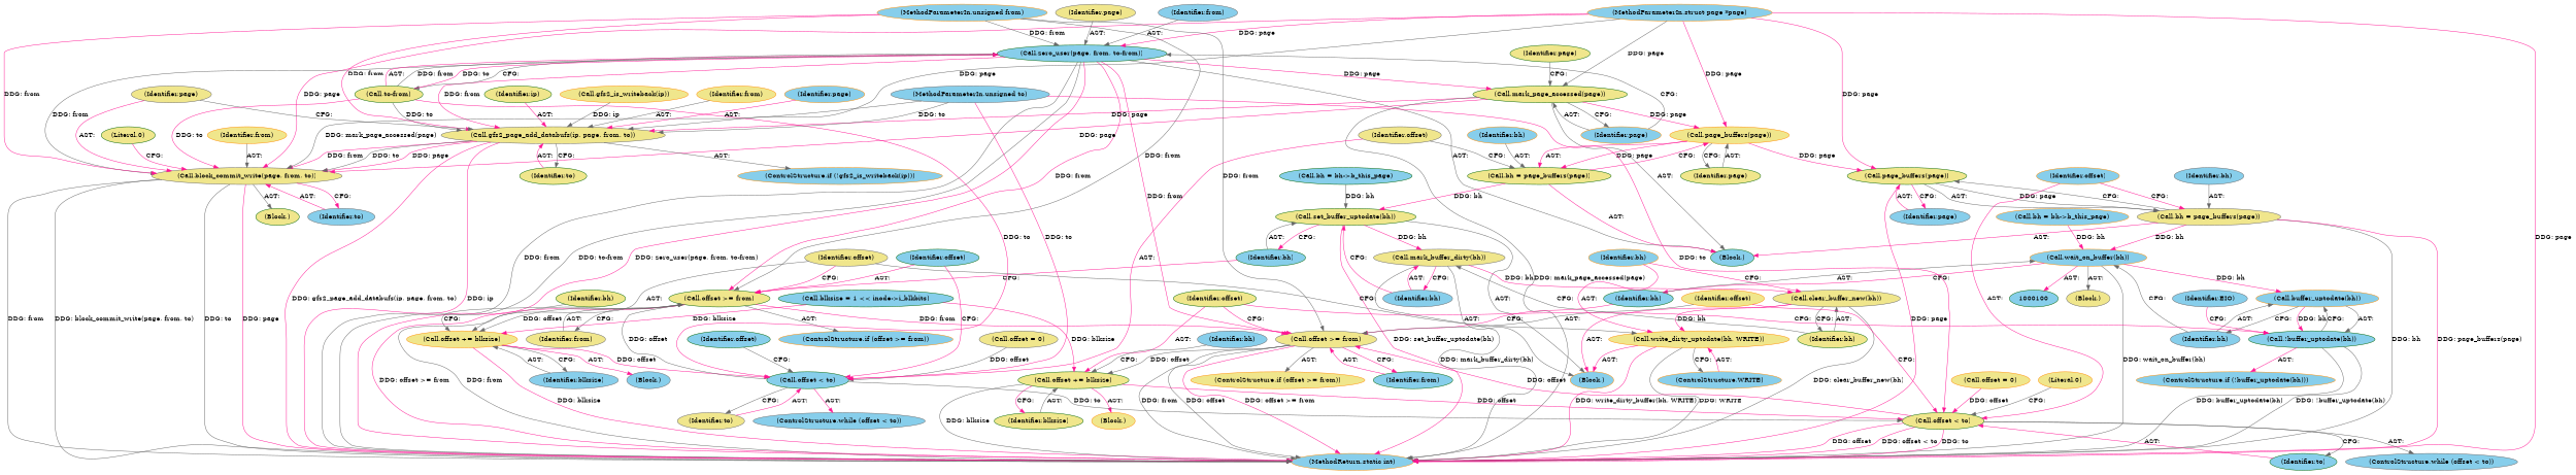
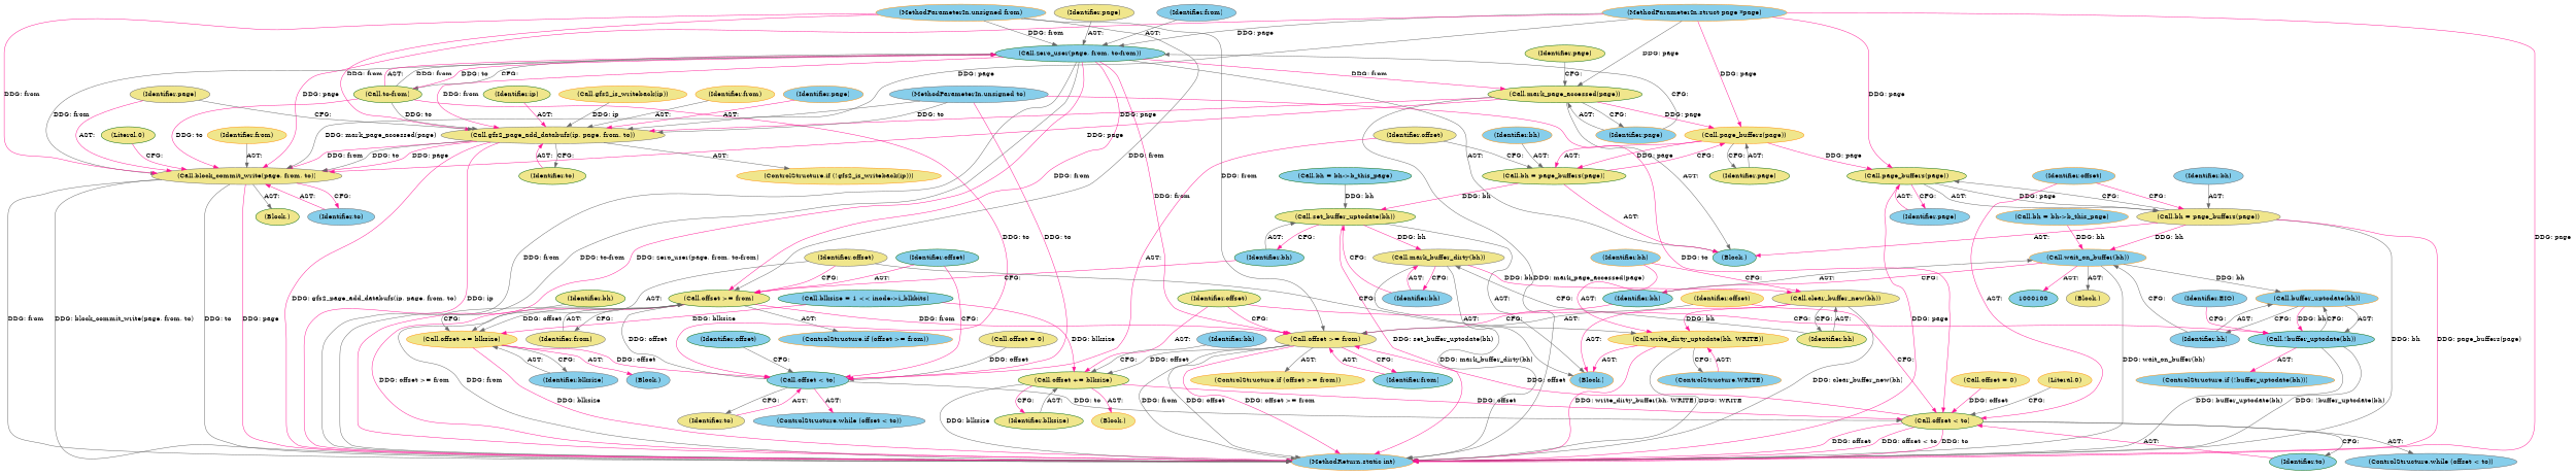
  digraph {
    node [color=darkgreen fillcolor=khaki style=filled]
    edge [color=deeppink]
    n1 [color=darkorange fillcolor=skyblue label="(MethodParameterIn,struct page *page)"]
    n2 [fillcolor=skyblue label="(Call,zero_user(page, from, to-from))"]
    n3 [label="(Call,mark_page_accessed(page))"]
    n4 [color=gray40 label="(Call,gfs2_page_add_databufs(ip, page, from, to))"]
    n5 [color=gray40 label="(Call,block_commit_write(page, from, to))"]
    n6 [color=darkorange label="(Call,page_buffers(page))"]
    n7 [label="(Call,page_buffers(page))"]
    n8 [color=darkorange fillcolor=skyblue label="(MethodReturn,static int)"]
    n9 [label="(Call,offset >= from)"]
    n10 [color=gray40 label="(Call,offset >= from)"]
    n11 [label="(Call,to-from)"]
    n12 [fillcolor=skyblue label="(Block,)"]
    n13 [color=darkorange fillcolor=skyblue label="(Identifier,page)"]
    n14 [label="(Identifier,to)"]
-   n15 [color=darkorange fillcolor=skyblue label="(ControlStructure,if (!gfs2_is_writeback(ip)))"]
+   n15 [color=darkorange label="(ControlStructure,if (!gfs2_is_writeback(ip)))"]
    n16 [label="(Block,)"]
    n17 [color=gray40 fillcolor=skyblue label="(Identifier,to)"]
    n18 [label="(Call,bh = page_buffers(page))"]
    n19 [label="(Identifier,page)"]
    n20 [color=gray40 label="(Call,bh = page_buffers(page))"]
    n21 [color=gray40 fillcolor=skyblue label="(Identifier,page)"]
    1000100 [fillcolor=skyblue]
    n23 [color=darkorange label="(Call,offset += blksize)"]
    n24 [color=darkorange fillcolor=skyblue label="(ControlStructure,if (offset >= from))"]
    n25 [color=gray40 label="(Identifier,from)"]
    n26 [label="(Call,offset += blksize)"]
    n27 [color=darkorange label="(ControlStructure,if (offset >= from))"]
    n28 [fillcolor=skyblue label="(Identifier,from)"]
    n29 [fillcolor=skyblue label="(Call,offset < to)"]
    n30 [label="(Call,set_buffer_uptodate(bh))"]
    n31 [color=gray40 label="(Call,mark_buffer_dirty(bh))"]
    n32 [fillcolor=skyblue label="(Identifier,bh)"]
    n33 [color=darkorange fillcolor=skyblue label="(Block,)"]
    n34 [color=gray40 label="(Call,clear_buffer_new(bh))"]
    n35 [color=gray40 fillcolor=skyblue label="(Identifier,bh)"]
    n36 [color=darkorange label="(Call,write_dirty_uptodate(bh, WRITE))"]
    n37 [label="(Identifier,bh)"]
    n38 [color=darkorange fillcolor=skyblue label="(ControlStructure,WRITE)"]
    n39 [color=darkorange fillcolor=skyblue label="(Call,wait_on_buffer(bh))"]
    n40 [color=darkorange fillcolor=skyblue label="(Call,buffer_uptodate(bh))"]
    n41 [fillcolor=skyblue label="(Identifier,bh)"]
    n42 [color=gray40 label="(Block,)"]
    n43 [fillcolor=skyblue label="(Call,!buffer_uptodate(bh))"]
    n44 [color=gray40 fillcolor=skyblue label="(Identifier,bh)"]
    n45 [color=darkorange fillcolor=skyblue label="(ControlStructure,if (!buffer_uptodate(bh)))"]
    n46 [color=gray40 fillcolor=skyblue label="(Identifier,blksize)"]
    n47 [color=gray40 fillcolor=skyblue label="(Block,)"]
    n48 [label="(Call,offset < to)"]
    n49 [color=gray40 fillcolor=skyblue label="(ControlStructure,while (offset < to))"]
    n50 [color=gray40 label="(Identifier,to)"]
    n51 [color=gray40 fillcolor=skyblue label="(ControlStructure,while (offset < to))"]
    n52 [fillcolor=skyblue label="(Identifier,to)"]
    n53 [color=darkorange label="(Block,)"]
    n54 [label="(Identifier,blksize)"]
    n55 [label="(Literal,0)"]
    n56 [fillcolor=skyblue label="(Call,bh = bh->b_this_page)"]
    n57 [color=gray40 label="(Call,offset = 0)"]
    n58 [color=gray40 label="(Identifier,page)"]
    n59 [label="(Identifier,ip)"]
    n60 [color=darkorange fillcolor=skyblue label="(Call,bh = bh->b_this_page)"]
    n61 [color=darkorange label="(Identifier,offset)"]
    n62 [color=gray40 fillcolor=skyblue label="(Identifier,EIO)"]
    n63 [color=darkorange fillcolor=skyblue label="(Identifier,bh)"]
    n64 [color=gray40 label="(Identifier,offset)"]
    n65 [color=darkorange label="(Call,offset = 0)"]
    n66 [color=gray40 fillcolor=skyblue label="(Identifier,from)"]
    n67 [color=darkorange fillcolor=skyblue label="(Identifier,page)"]
    n68 [color=darkorange fillcolor=skyblue label="(MethodParameterIn,unsigned from)"]
    n69 [color=darkorange fillcolor=skyblue label="(Identifier,bh)"]
    n70 [fillcolor=skyblue label="(Call,blksize = 1 << inode->i_blkbits)"]
    n71 [label="(Identifier,offset)"]
    n72 [label="(Identifier,page)"]
    n73 [color=darkorange label="(Call,gfs2_is_writeback(ip))"]
    n74 [color=gray40 label="(Identifier,offset)"]
    n75 [color=gray40 fillcolor=skyblue label="(MethodParameterIn,unsigned to)"]
    n76 [color=darkorange label="(Identifier,from)"]
    n77 [fillcolor=skyblue label="(Identifier,offset)"]
    n78 [label="(Identifier,bh)"]
    n79 [color=gray40 fillcolor=skyblue label="(Identifier,bh)"]
    n80 [color=gray40 label="(Identifier,page)"]
    n81 [color=darkorange fillcolor=skyblue label="(Identifier,offset)"]
    n82 [fillcolor=skyblue label="(Identifier,offset)"]
    n83 [color=gray40 fillcolor=skyblue label="(Identifier,bh)"]
    n84 [color=darkorange label="(Literal,0)"]
    n85 [color=darkorange label="(Identifier,from)"]
-   n1 -> n2 [label="DDG: page"]
+   n1 -> n2 [color=gray40 label="DDG: page"]
    n1 -> n3 [color=gray40 label="DDG: page"]
    n1 -> n4 [color=gray40 label="DDG: page"]
    n1 -> n5 [label="DDG: page"]
    n1 -> n6 [label="DDG: page"]
    n1 -> n7 [label="DDG: page"]
    n1 -> n8 [label="DDG: page"]
-   n2 -> n3 [label="DDG: page"]
+   n2 -> n3 [label="DDG: from"]
    n2 -> n4 [label="DDG: from"]
    n2 -> n5 [color=gray40 label="DDG: from"]
    n2 -> n8 [color=gray40 label="DDG: from"]
    n2 -> n8 [color=gray40 label="DDG: to-from"]
    n2 -> n8 [label="DDG: zero_user(page, from, to-from)"]
    n2 -> n9 [label="DDG: from"]
    n2 -> n10 [label="DDG: from"]
    n2 -> n11 [color=gray40 label="CFG: "]
    n2 -> n12 [color=gray40 label="AST: "]
    n3 -> n4 [label="DDG: page"]
    n3 -> n5 [label="DDG: page"]
    n3 -> n6 [label="DDG: page"]
    n3 -> n8 [color=gray40 label="DDG: mark_page_accessed(page)"]
    n3 -> n12 [color=gray40 label="AST: "]
    n3 -> n13 [color=gray40 label="CFG: "]
    n4 -> n5 [label="DDG: page"]
    n4 -> n5 [label="DDG: from"]
    n4 -> n5 [color=gray40 label="DDG: to"]
    n4 -> n8 [label="DDG: gfs2_page_add_databufs(ip, page, from, to)"]
    n4 -> n8 [label="DDG: ip"]
    n4 -> n14 [color=gray40 label="CFG: "]
    n4 -> n15 [color=gray40 label="AST: "]
    n5 -> n8 [color=gray40 label="DDG: to"]
    n5 -> n8 [label="DDG: page"]
    n5 -> n8 [color=gray40 label="DDG: from"]
    n5 -> n8 [color=gray40 label="DDG: block_commit_write(page, from, to)"]
    n5 -> n16 [color=gray40 label="AST: "]
    n5 -> n17 [label="CFG: "]
    n6 -> n7 [label="DDG: page"]
    n6 -> n18 [label="AST: "]
    n6 -> n18 [label="DDG: page"]
    n6 -> n19 [color=gray40 label="CFG: "]
    n7 -> n8 [label="DDG: page"]
    n7 -> n20 [color=gray40 label="AST: "]
    n7 -> n20 [color=gray40 label="DDG: page"]
    n7 -> n21 [label="CFG: "]
    n9 -> n8 [color=gray40 label="DDG: from"]
    n9 -> n8 [label="DDG: offset >= from"]
    n9 -> n10 [label="DDG: from"]
    n9 -> n23 [color=gray40 label="DDG: offset"]
    n9 -> n24 [color=gray40 label="AST: "]
    n9 -> n25 [color=gray40 label="CFG: "]
    n10 -> n8 [color=gray40 label="DDG: offset"]
    n10 -> n8 [label="DDG: offset >= from"]
    n10 -> n8 [color=gray40 label="DDG: from"]
    n10 -> n26 [color=gray40 label="DDG: offset"]
    n10 -> n27 [color=gray40 label="AST: "]
    n10 -> n28 [label="CFG: "]
    n11 -> n2 [label="AST: "]
    n11 -> n2 [color=gray40 label="DDG: from"]
    n11 -> n2 [label="DDG: to"]
    n11 -> n4 [color=gray40 label="DDG: to"]
    n11 -> n5 [label="DDG: to"]
    n11 -> n29 [label="DDG: to"]
    n13 -> n2 [color=gray40 label="CFG: "]
    n13 -> n3 [color=gray40 label="AST: "]
    n14 -> n4 [label="AST: "]
    n17 -> n5 [label="AST: "]
    n18 -> n6 [label="CFG: "]
    n18 -> n12 [label="AST: "]
    n18 -> n30 [label="DDG: bh"]
    n19 -> n6 [color=gray40 label="AST: "]
    n20 -> n7 [color=gray40 label="CFG: "]
    n20 -> n8 [color=gray40 label="DDG: bh"]
    n20 -> n8 [label="DDG: page_buffers(page)"]
    n20 -> n12 [label="AST: "]
    n20 -> n39 [label="DDG: bh"]
    n21 -> n7 [label="AST: "]
    n23 -> n8 [label="DDG: blksize"]
    n23 -> n29 [label="DDG: offset"]
    n23 -> n46 [color=gray40 label="CFG: "]
    n23 -> n47 [label="AST: "]
    n25 -> n9 [color=gray40 label="AST: "]
    n26 -> n8 [color=gray40 label="DDG: blksize"]
    n26 -> n48 [label="DDG: offset"]
    n26 -> n53 [label="AST: "]
    n26 -> n54 [label="CFG: "]
    n28 -> n10 [label="AST: "]
    n29 -> n9 [color=gray40 label="DDG: offset"]
    n29 -> n48 [color=gray40 label="DDG: to"]
    n29 -> n49 [label="AST: "]
    n29 -> n50 [color=gray40 label="CFG: "]
    n30 -> n8 [label="DDG: set_buffer_uptodate(bh)"]
    n30 -> n31 [label="DDG: bh"]
    n30 -> n32 [label="CFG: "]
    n30 -> n33 [color=gray40 label="AST: "]
    n31 -> n8 [color=gray40 label="DDG: mark_buffer_dirty(bh)"]
    n31 -> n33 [color=gray40 label="AST: "]
    n31 -> n34 [label="DDG: bh"]
    n31 -> n35 [label="CFG: "]
    n32 -> n9 [label="CFG: "]
    n32 -> n30 [color=gray40 label="AST: "]
    n34 -> n8 [color=gray40 label="DDG: clear_buffer_new(bh)"]
    n34 -> n33 [label="AST: "]
    n34 -> n36 [label="DDG: bh"]
    n34 -> n37 [color=gray40 label="CFG: "]
    n35 -> n30 [label="CFG: "]
    n35 -> n31 [label="AST: "]
    n36 -> n8 [label="DDG: write_dirty_buffer(bh, WRITE)"]
    n36 -> n8 [color=gray40 label="DDG: WRITE"]
    n36 -> n33 [label="AST: "]
    n36 -> n38 [color=gray40 label="CFG: "]
    n37 -> n31 [color=gray40 label="CFG: "]
    n37 -> n34 [color=gray40 label="AST: "]
    n38 -> n36 [label="AST: "]
    n39 -> n8 [color=gray40 label="DDG: wait_on_buffer(bh)"]
    n39 -> 1000100 [label="AST: "]
-   n39 -> n40 [label="DDG: bh"]
+   n39 -> n40 [color=gray40 label="DDG: bh"]
    n39 -> n41 [label="CFG: "]
    n39 -> n42 [color=gray40 label="AST: "]
    n40 -> n43 [color=gray40 label="AST: "]
    n40 -> n43 [label="DDG: bh"]
    n40 -> n44 [color=gray40 label="CFG: "]
    n41 -> n10 [label="CFG: "]
    n41 -> n39 [color=gray40 label="AST: "]
    n43 -> n8 [color=gray40 label="DDG: !buffer_uptodate(bh)"]
    n43 -> n8 [color=gray40 label="DDG: buffer_uptodate(bh)"]
    n43 -> n40 [color=gray40 label="CFG: "]
    n43 -> n45 [label="AST: "]
    n44 -> n39 [color=gray40 label="CFG: "]
    n44 -> n40 [color=gray40 label="AST: "]
    n46 -> n23 [color=gray40 label="AST: "]
    n48 -> n8 [label="DDG: offset"]
    n48 -> n8 [label="DDG: offset < to"]
    n48 -> n8 [label="DDG: to"]
    n48 -> n10 [label="DDG: offset"]
    n48 -> n51 [color=gray40 label="AST: "]
    n48 -> n52 [color=gray40 label="CFG: "]
    n50 -> n29 [label="AST: "]
    n52 -> n48 [label="AST: "]
    n54 -> n26 [color=gray40 label="AST: "]
    n55 -> n5 [label="CFG: "]
    n56 -> n30 [color=gray40 label="DDG: bh"]
    n57 -> n29 [color=gray40 label="DDG: offset"]
    n58 -> n2 [color=gray40 label="AST: "]
    n59 -> n4 [label="AST: "]
    n60 -> n39 [label="DDG: bh"]
    n61 -> n10 [color=gray40 label="AST: "]
    n61 -> n48 [label="CFG: "]
    n62 -> n43 [label="CFG: "]
    n63 -> n34 [label="CFG: "]
    n63 -> n36 [label="AST: "]
    n64 -> n18 [color=gray40 label="CFG: "]
    n64 -> n29 [label="AST: "]
    n65 -> n48 [label="DDG: offset"]
    n66 -> n2 [color=gray40 label="AST: "]
    n67 -> n4 [label="AST: "]
    n68 -> n2 [color=gray40 label="DDG: from"]
    n68 -> n4 [label="DDG: from"]
    n68 -> n5 [label="DDG: from"]
    n68 -> n9 [color=gray40 label="DDG: from"]
    n68 -> n10 [color=gray40 label="DDG: from"]
    n69 -> n18 [color=gray40 label="AST: "]
    n70 -> n23 [label="DDG: blksize"]
    n70 -> n26 [label="DDG: blksize"]
    n71 -> n10 [label="CFG: "]
    n71 -> n26 [label="AST: "]
    n71 -> n43 [label="CFG: "]
    n72 -> n3 [color=gray40 label="CFG: "]
    n73 -> n4 [color=gray40 label="DDG: ip"]
    n74 -> n9 [label="CFG: "]
    n74 -> n23 [color=gray40 label="AST: "]
    n74 -> n36 [color=gray40 label="CFG: "]
    n75 -> n4 [color=gray40 label="DDG: to"]
    n75 -> n5 [color=gray40 label="DDG: mark_page_accessed(page)"]
    n75 -> n29 [label="DDG: to"]
    n75 -> n48 [label="DDG: to"]
    n76 -> n5 [color=gray40 label="AST: "]
    n77 -> n9 [label="AST: "]
    n77 -> n29 [label="CFG: "]
    n78 -> n23 [color=gray40 label="CFG: "]
    n79 -> n26 [color=gray40 label="CFG: "]
    n80 -> n4 [color=gray40 label="CFG: "]
    n80 -> n5 [label="AST: "]
    n81 -> n20 [label="CFG: "]
    n81 -> n48 [label="AST: "]
    n82 -> n29 [color=gray40 label="CFG: "]
    n83 -> n20 [color=gray40 label="AST: "]
    n84 -> n48 [color=gray40 label="CFG: "]
    n85 -> n4 [color=gray40 label="AST: "]
  }
